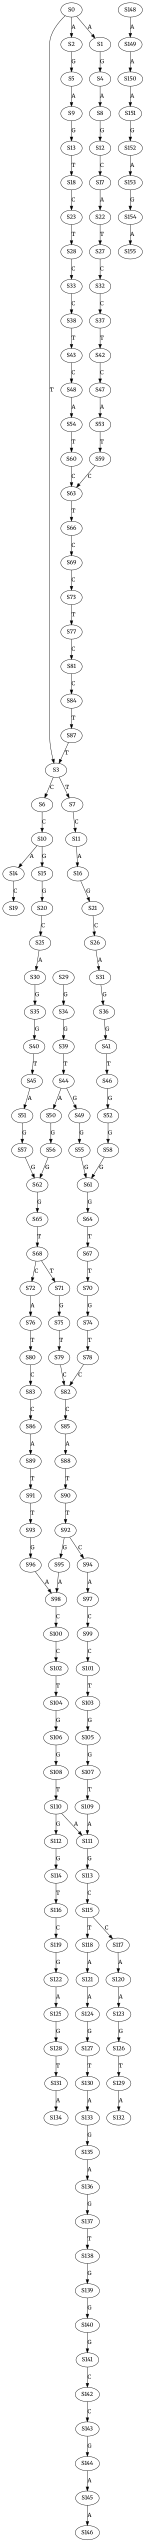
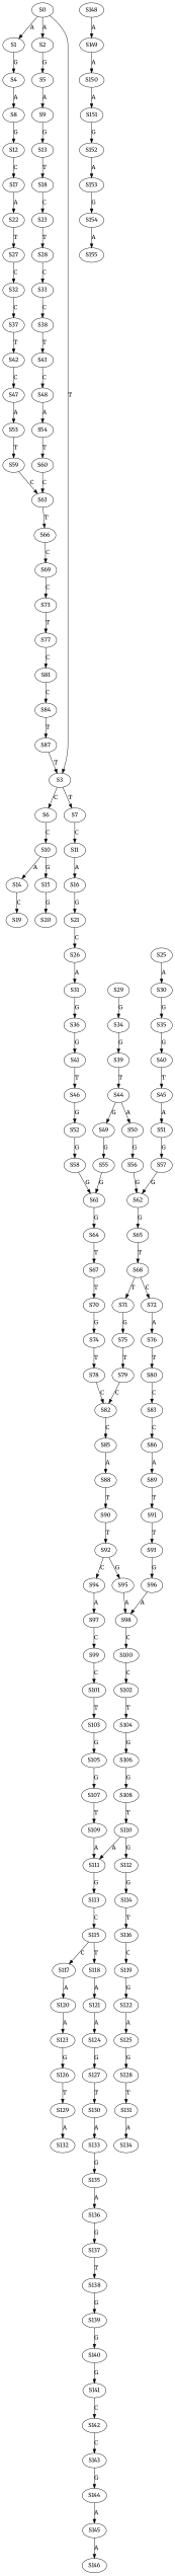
  strict digraph {
    fontname=Merriweather
    node [fontname=Merriweather]
    edge [fontname=Merriweather]
    S0
    S1
    S2
    S3
    S4
    S5
    S6
    S7
    S8
    S9
    S10
    S11
    S12
    S13
    S14
    S15
    S16
    S17
    S18
    S19
    S20
    S21
    S22
    S23
    S25
    S26
    S27
    S28
    S30
    S31
    S32
    S33
    S29
    S34
    S35
    S36
    S37
    S38
    S39
    S40
    S41
    S42
    S43
    S44
    S45
    S46
    S47
    S48
    S49
    S50
    S51
    S52
    S53
    S54
    S55
    S56
    S57
    S58
    S59
    S60
    S61
    S62
    S63
    S64
    S65
    S66
    S67
    S68
    S69
    S70
    S71
    S72
    S73
    S74
    S75
    S76
    S77
    S78
    S79
    S80
    S81
    S82
    S83
    S84
    S85
    S86
    S87
    S88
    S89
    S90
    S91
    S92
    S93
    S94
    S95
    S96
    S97
    S98
    S99
    S100
    S101
    S102
    S103
    S104
    S105
    S106
    S107
    S108
    S109
    S110
    S111
    S112
    S113
    S114
    S115
    S116
    S117
    S118
    S119
    S120
    S121
    S122
    S123
    S124
    S125
    S126
    S127
    S128
    S129
    S130
    S131
    S132
    S133
    S134
    S135
    S136
    S137
    S138
    S139
    S140
    S141
    S142
    S143
    S144
    S145
    S146
    S148
    S149
    S150
    S151
    S152
    S153
    S154
    S155
    S0 -> S1 [label=A]
    S0 -> S2 [label=A]
    S0 -> S3 [label=T]
    S1 -> S4 [label=G]
    S2 -> S5 [label=G]
    S3 -> S6 [label=C]
    S3 -> S7 [label=T]
    S4 -> S8 [label=A]
    S5 -> S9 [label=A]
    S6 -> S10 [label=C]
    S7 -> S11 [label=C]
    S8 -> S12 [label=G]
    S9 -> S13 [label=G]
    S10 -> S14 [label=A]
    S10 -> S15 [label=G]
    S11 -> S16 [label=A]
    S12 -> S17 [label=C]
    S13 -> S18 [label=T]
    S14 -> S19 [label=C]
    S15 -> S20 [label=G]
    S16 -> S21 [label=G]
    S17 -> S22 [label=A]
    S18 -> S23 [label=C]
-   S20 -> S25 [label=C]
    S21 -> S26 [label=C]
    S22 -> S27 [label=T]
    S23 -> S28 [label=T]
    S25 -> S30 [label=A]
    S26 -> S31 [label=A]
    S27 -> S32 [label=C]
    S28 -> S33 [label=C]
    S30 -> S35 [label=G]
    S31 -> S36 [label=G]
    S32 -> S37 [label=C]
    S33 -> S38 [label=C]
    S29 -> S34 [label=G]
    S34 -> S39 [label=G]
    S35 -> S40 [label=G]
    S36 -> S41 [label=G]
    S37 -> S42 [label=T]
    S38 -> S43 [label=T]
    S39 -> S44 [label=T]
    S40 -> S45 [label=T]
    S41 -> S46 [label=T]
    S42 -> S47 [label=C]
    S43 -> S48 [label=C]
    S44 -> S49 [label=G]
    S44 -> S50 [label=A]
    S45 -> S51 [label=A]
    S46 -> S52 [label=G]
    S47 -> S53 [label=A]
    S48 -> S54 [label=A]
    S49 -> S55 [label=G]
    S50 -> S56 [label=G]
    S51 -> S57 [label=G]
    S52 -> S58 [label=G]
    S53 -> S59 [label=T]
    S54 -> S60 [label=T]
    S55 -> S61 [label=G]
    S56 -> S62 [label=G]
    S57 -> S62 [label=G]
    S58 -> S61 [label=G]
    S59 -> S63 [label=C]
    S60 -> S63 [label=C]
    S61 -> S64 [label=G]
    S62 -> S65 [label=G]
    S63 -> S66 [label=T]
    S64 -> S67 [label=T]
    S65 -> S68 [label=T]
    S66 -> S69 [label=C]
    S67 -> S70 [label=T]
    S68 -> S71 [label=T]
    S68 -> S72 [label=C]
    S69 -> S73 [label=C]
    S70 -> S74 [label=G]
    S71 -> S75 [label=G]
    S72 -> S76 [label=A]
    S73 -> S77 [label=T]
    S74 -> S78 [label=T]
    S75 -> S79 [label=T]
    S76 -> S80 [label=T]
    S77 -> S81 [label=C]
    S78 -> S82 [label=C]
    S79 -> S82 [label=C]
    S80 -> S83 [label=C]
    S81 -> S84 [label=C]
    S82 -> S85 [label=C]
    S83 -> S86 [label=C]
    S84 -> S87 [label=T]
    S85 -> S88 [label=A]
    S86 -> S89 [label=A]
    S87 -> S3 [label=T]
    S88 -> S90 [label=T]
    S89 -> S91 [label=T]
    S90 -> S92 [label=T]
    S91 -> S93 [label=T]
    S92 -> S94 [label=C]
    S92 -> S95 [label=G]
    S93 -> S96 [label=G]
    S94 -> S97 [label=A]
    S95 -> S98 [label=A]
    S96 -> S98 [label=A]
    S97 -> S99 [label=C]
    S98 -> S100 [label=C]
    S99 -> S101 [label=C]
    S100 -> S102 [label=C]
    S101 -> S103 [label=T]
    S102 -> S104 [label=T]
    S103 -> S105 [label=G]
    S104 -> S106 [label=G]
    S105 -> S107 [label=G]
    S106 -> S108 [label=G]
    S107 -> S109 [label=T]
    S108 -> S110 [label=T]
    S109 -> S111 [label=A]
    S110 -> S111 [label=A]
    S110 -> S112 [label=G]
    S111 -> S113 [label=G]
    S112 -> S114 [label=G]
    S113 -> S115 [label=C]
    S114 -> S116 [label=T]
    S115 -> S117 [label=C]
    S115 -> S118 [label=T]
    S116 -> S119 [label=C]
    S117 -> S120 [label=A]
    S118 -> S121 [label=A]
    S119 -> S122 [label=G]
    S120 -> S123 [label=A]
    S121 -> S124 [label=A]
    S122 -> S125 [label=A]
    S123 -> S126 [label=G]
    S124 -> S127 [label=G]
    S125 -> S128 [label=G]
    S126 -> S129 [label=T]
    S127 -> S130 [label=T]
    S128 -> S131 [label=T]
    S129 -> S132 [label=A]
    S130 -> S133 [label=A]
    S131 -> S134 [label=A]
    S133 -> S135 [label=G]
    S135 -> S136 [label=A]
    S136 -> S137 [label=G]
    S137 -> S138 [label=T]
    S138 -> S139 [label=G]
    S139 -> S140 [label=G]
    S140 -> S141 [label=G]
    S141 -> S142 [label=C]
    S142 -> S143 [label=C]
    S143 -> S144 [label=G]
    S144 -> S145 [label=A]
    S145 -> S146 [label=A]
    S148 -> S149 [label=A]
    S149 -> S150 [label=A]
    S150 -> S151 [label=A]
    S151 -> S152 [label=G]
    S152 -> S153 [label=A]
    S153 -> S154 [label=G]
    S154 -> S155 [label=A]
  }
